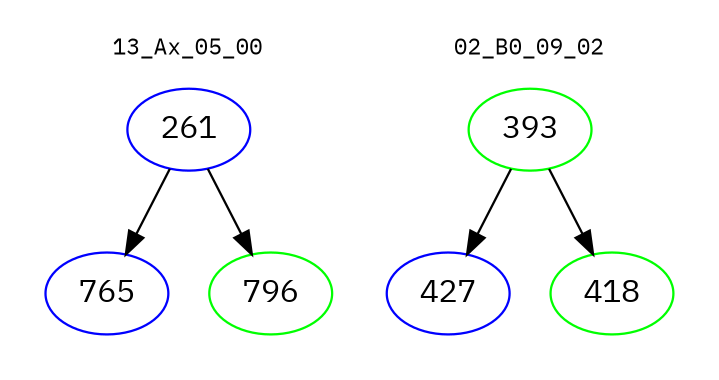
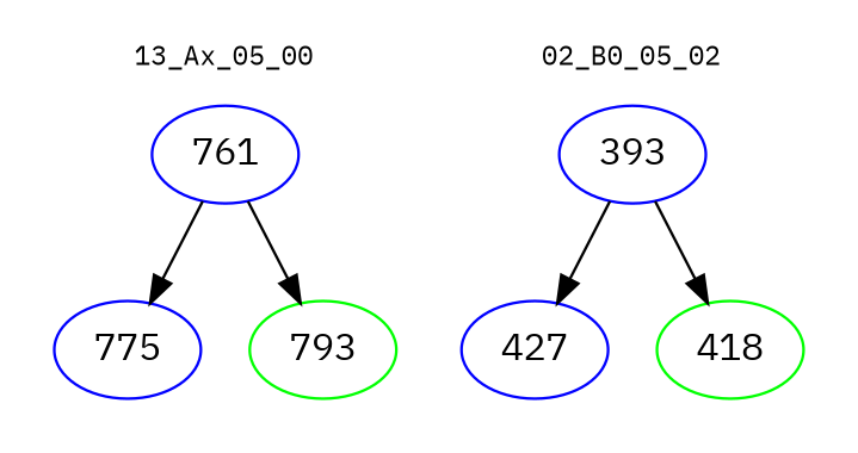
  digraph {
    fontname="IBM Plex Mono"
    node [color=blue fontname="IBM Plex Mono"]
    edge [color=black fontname="IBM Plex Mono"]
-   n1 [label=261]
-   n2 [label=765]
-   n3 [color=green label=796]
-   n4 [color=green label=393]
+   n1 [label=761]
+   n2 [label=775]
+   n3 [color=green label=793]
+   n4 [label=393]
    n5 [label=427]
    n6 [color=green label=418]
    subgraph cluster_1 {
      color=white
      fontsize=10
      label="13_Ax_05_00"
      n1
      n2
      n3
    }
    subgraph cluster_2 {
      color=white
      fontsize=10
-     label="02_B0_09_02"
+     label="02_B0_05_02"
      n4
      n5
      n6
    }
    n1 -> n2
    n1 -> n3
    n4 -> n5
    n4 -> n6
  }
